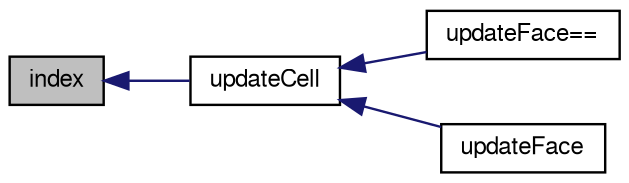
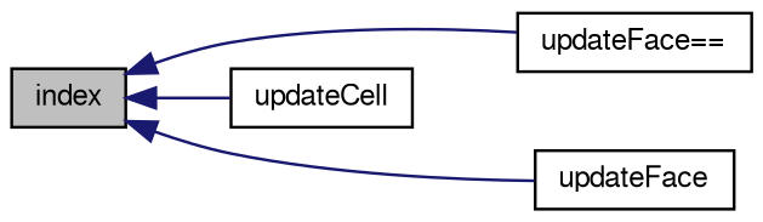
  digraph {
    rankdir=LR
    node [color=black fontname=FreeSans fontsize=10 shape=record]
    edge [color=midnightblue dir=back fontname=FreeSans fontsize=10 labelfontname=FreeSans labelfontsize=10 style=solid]
    n1 [fillcolor=grey75 fontcolor=black height=0.2 label=index style=filled width=0.4]
    n2 [height=0.2 label="updateFace==" width=0.4]
    n3 [height=0.2 label=updateCell width=0.4]
    n4 [height=0.2 label=updateFace width=0.4]
-   n3 -> n2
+   n1 -> n2
    n1 -> n3
-   n3 -> n4
+   n1 -> n4
  }
